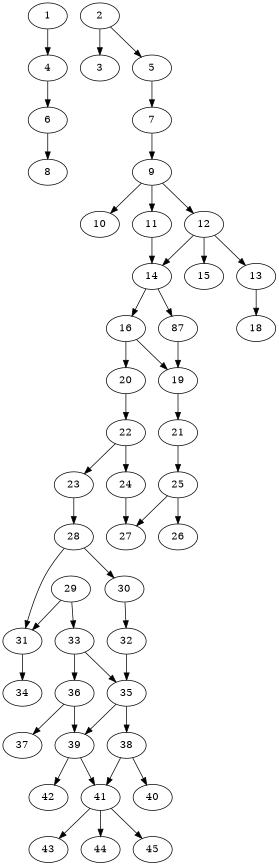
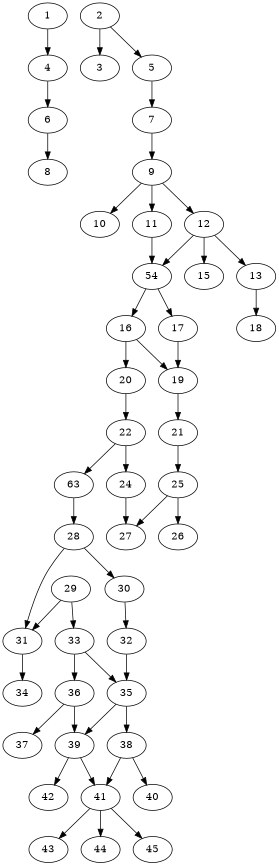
  digraph {
    node [alpha=0.02]
    1 [alpha=0.11 expect_size=6526976]
    4 [alpha=0.18 expect_size=10731520]
    6 [alpha=0.07 expect_size=44091392]
    8 [expect_size=34991104]
    2 [alpha=0.09 expect_size=49990656]
    3 [alpha=0.10 expect_size=18783232]
    5 [alpha=0.04 expect_size=14069760]
    7 [alpha=0.04 expect_size=21533696]
    9 [alpha=0.19 expect_size=25363456]
    10 [alpha=0.12 expect_size=21550080]
    11 [alpha=0.05 expect_size=8349696]
    12 [alpha=0.18 expect_size=34105344]
-   14 [alpha=0.09 expect_size=31776768]
+   14 [alpha=0.09 expect_size=31776768 label=54]
    13 [alpha=0.06 expect_size=9252864]
    15 [alpha=0.07 expect_size=28053504]
    16 [alpha=0.08 expect_size=37830656]
-   17 [alpha=0.03 expect_size=7414784 label=87]
+   17 [alpha=0.03 expect_size=7414784]
    18 [alpha=0.00 expect_size=17077248]
    19 [alpha=0.00 expect_size=21718016]
    20 [alpha=0.10 expect_size=18361344]
    21 [alpha=0.20 expect_size=46621696]
    22 [alpha=0.09 expect_size=10573824]
    25 [expect_size=40971264]
-   23 [alpha=0.04 expect_size=5600256]
+   23 [alpha=0.04 expect_size=5600256 label=63]
    24 [alpha=0.01 expect_size=19316736]
    27 [alpha=0.04 expect_size=28873728]
    26 [alpha=0.19 expect_size=11069440]
    28 [alpha=0.01 expect_size=35874816]
    30 [alpha=0.19 expect_size=36982784]
    31 [alpha=0.12 expect_size=12578816]
    29 [alpha=0.06 expect_size=36947968]
    33 [alpha=0.06 expect_size=33425408]
    32 [alpha=0.18 expect_size=12206080]
    34 [alpha=0.05 expect_size=42592256]
    35 [alpha=0.13 expect_size=45195264]
    36 [alpha=0.16 expect_size=50061312]
    38 [alpha=0.07 expect_size=10681344]
    39 [alpha=0.03 expect_size=12474368]
    37 [alpha=0.19 expect_size=48855040]
    40 [alpha=0.03 expect_size=27169792]
    41 [expect_size=23889920]
    42 [expect_size=5741568]
    43 [alpha=0.03 expect_size=48774144]
    44 [alpha=0.10 expect_size=15439872]
    45 [alpha=0.12 expect_size=26645504]
    1 -> 4
    4 -> 6
    6 -> 8
    2 -> 3
    2 -> 5
    5 -> 7
    7 -> 9
    9 -> 10
    9 -> 11
    9 -> 12
    11 -> 14
    12 -> 14
    12 -> 13
    12 -> 15
    14 -> 16
    14 -> 17
    13 -> 18
    16 -> 19
    16 -> 20
    17 -> 19
    19 -> 21
    20 -> 22
    21 -> 25
    22 -> 23
    22 -> 24
    25 -> 27
    25 -> 26
    23 -> 28
    24 -> 27
    28 -> 30
    28 -> 31
    30 -> 32
    31 -> 34
    29 -> 31
    29 -> 33
    33 -> 35
    33 -> 36
    32 -> 35
    35 -> 38
    35 -> 39
    36 -> 39
    36 -> 37
    38 -> 40
    38 -> 41
    39 -> 41
    39 -> 42
    41 -> 43
    41 -> 44
    41 -> 45
  }
